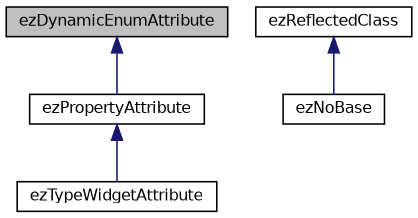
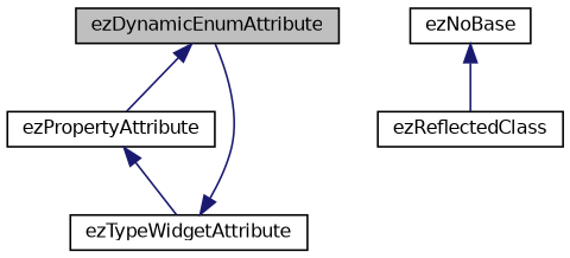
  digraph {
    node [color=black fillcolor=white fontname=Helvetica fontsize=10 shape=record style=filled]
    edge [color=midnightblue dir=back fontname=Helvetica fontsize=10 labelfontname=Helvetica labelfontsize=10 style=solid]
    n1 [fillcolor=grey75 fontcolor=black height=0.2 label=ezDynamicEnumAttribute width=0.4]
    n2 [height=0.2 label=ezPropertyAttribute width=0.4]
    n3 [height=0.2 label=ezTypeWidgetAttribute width=0.4]
    n4 [height=0.2 label=ezReflectedClass width=0.4]
    n5 [height=0.2 label=ezNoBase width=0.4]
    n1 -> n2
    n2 -> n3
-   n4 -> n5
+   n3 -> n1
+   n5 -> n4
  }
